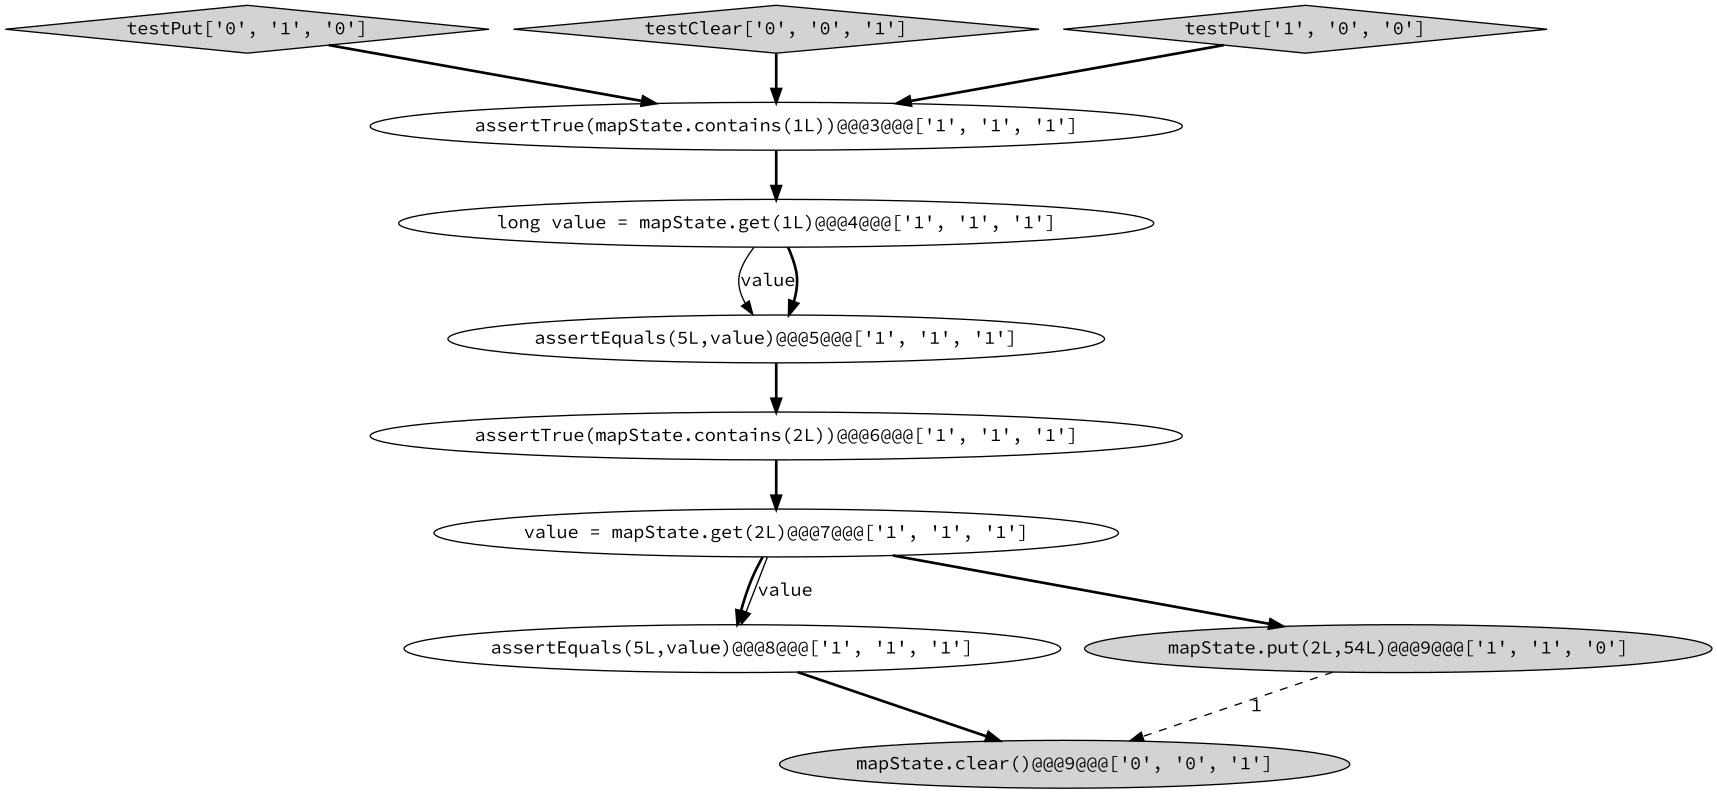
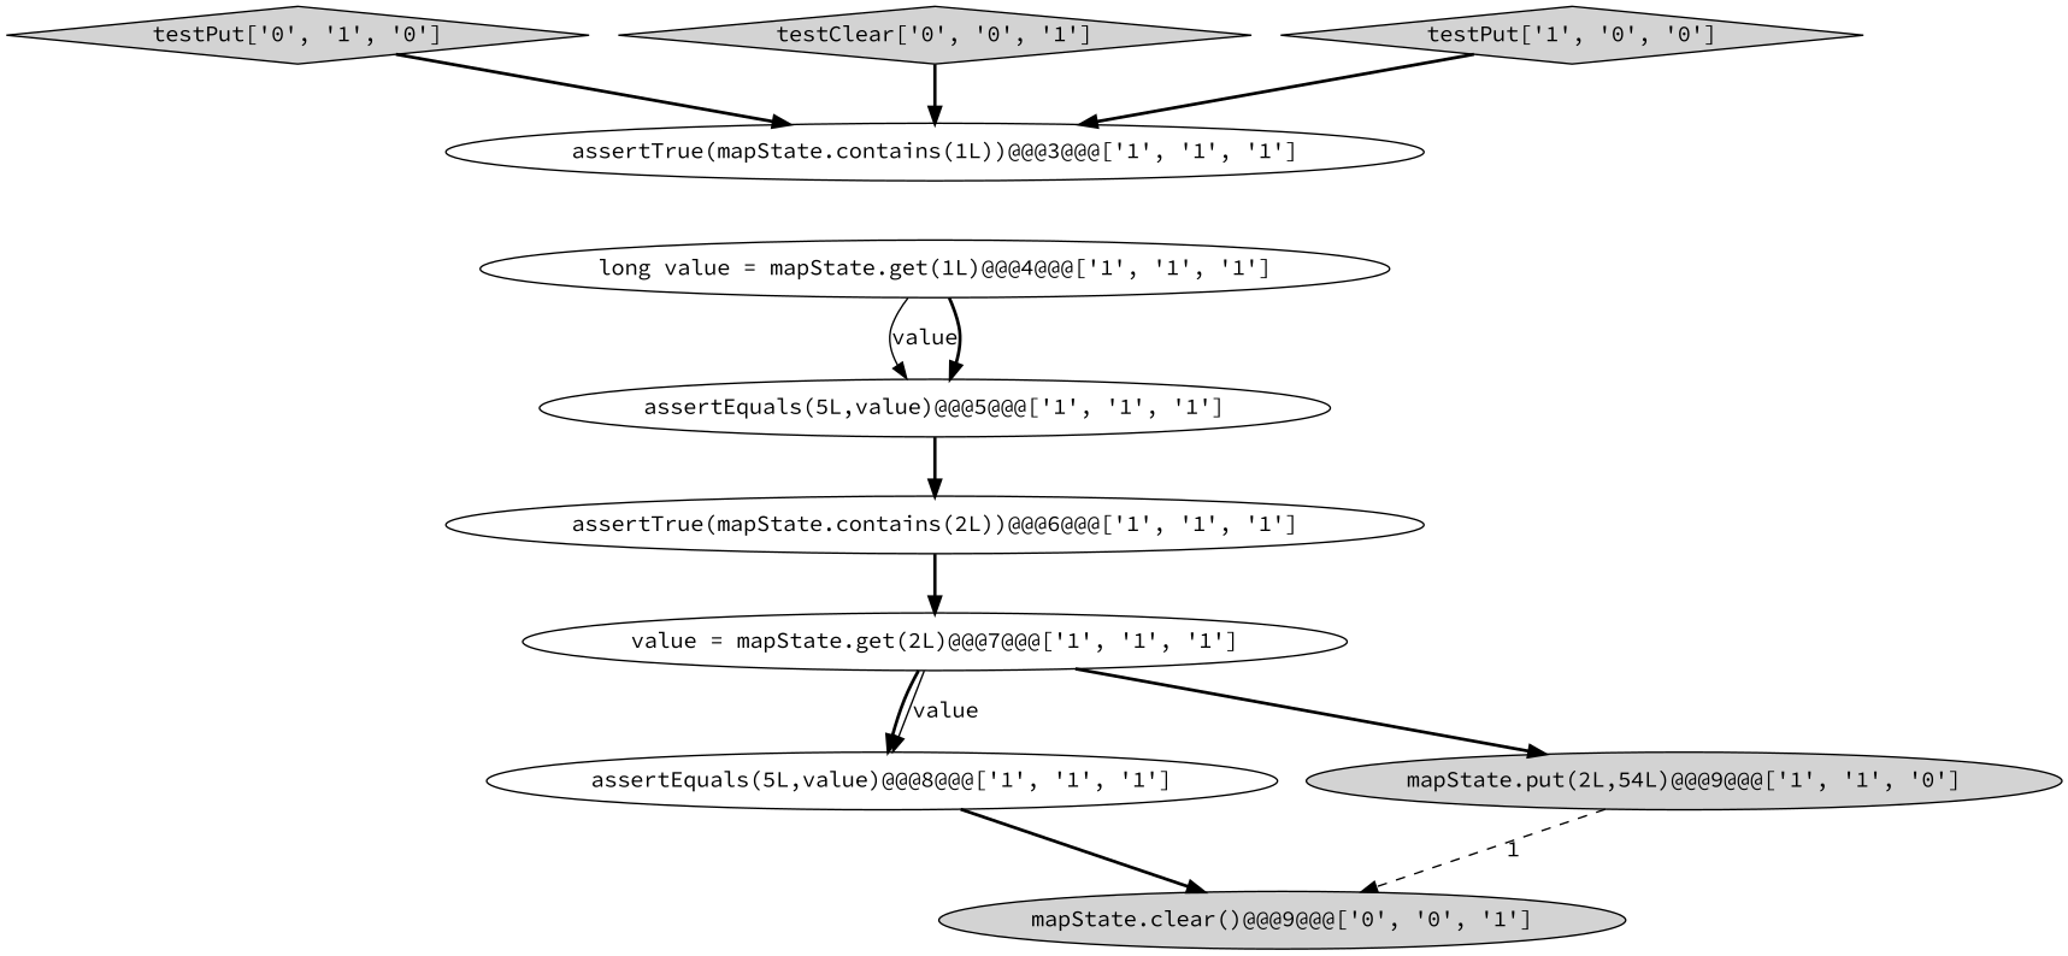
  digraph {
    fontname="Source Code Pro"
    node [fillcolor=white fontname="Source Code Pro" shape=ellipse style=filled]
    edge [fontname="Source Code Pro" style=bold]
    n1 [label="assertEquals(5L,value)@@@8@@@['1', '1', '1']"]
    n2 [fillcolor=lightgray label="mapState.clear()@@@9@@@['0', '0', '1']"]
    n3 [fillcolor=lightgray label="mapState.put(2L,54L)@@@9@@@['1', '1', '0']"]
    n4 [fillcolor=lightgray label="testPut['0', '1', '0']" shape=diamond]
    n5 [label="assertTrue(mapState.contains(1L))@@@3@@@['1', '1', '1']"]
    n6 [label="long value = mapState.get(1L)@@@4@@@['1', '1', '1']"]
    n7 [label="assertEquals(5L,value)@@@5@@@['1', '1', '1']"]
    n8 [label="value = mapState.get(2L)@@@7@@@['1', '1', '1']"]
    n9 [label="assertTrue(mapState.contains(2L))@@@6@@@['1', '1', '1']"]
    n10 [fillcolor=lightgray label="testClear['0', '0', '1']" shape=diamond]
    n11 [fillcolor=lightgray label="testPut['1', '0', '0']" shape=diamond]
    n1 -> n2
    n3 -> n2 [label=1 style=dashed]
    n4 -> n5
-   n5 -> n6
    n6 -> n7 [label=value style=solid]
    n6 -> n7
    n7 -> n9
    n8 -> n1
    n8 -> n1 [label=value style=solid]
    n8 -> n3
    n9 -> n8
    n10 -> n5
    n11 -> n5
  }
